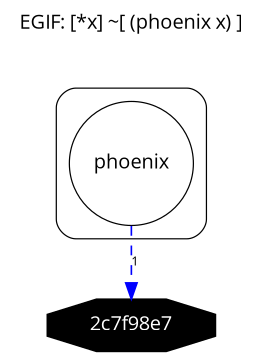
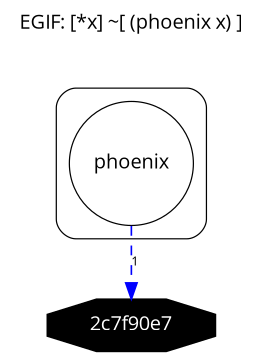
  digraph {
    compound=true
    fontsize=12
    label="EGIF: [*x] ~[ (phoenix x) ]"
    labelloc=t
    rankdir=TB
    fontname="Open Sans"
    node [fontname="Open Sans" fontsize=12]
    n1 [label=phoenix penwidth=0.75 shape=circle style=rounded]
-   n2 [fillcolor=black fontcolor=white height=0.069 label="2c7f98e7" shape=octagon style=filled width=0.069]
+   n2 [fillcolor=black fontcolor=white height=0.069 label="2c7f90e7" shape=octagon style=filled width=0.069]
    subgraph cluster_1 {
      color=black
      fillcolor=white
      label=""
      penwidth=0.75
      style="rounded,filled"
      n1
    }
    n1 -> n2 [color=blue fontname="Open Sans" fontsize=8 label=1 penwidth=1.00 style=dashed]
  }
